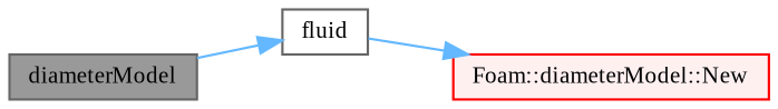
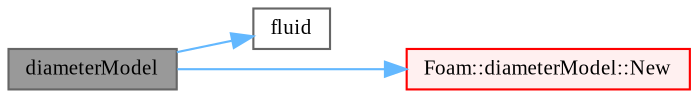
  digraph {
    fontname="Liberation Serif"
    rankdir=LR
    node [fontname="Liberation Serif" fontsize=10 shape=box style=filled]
    edge [color=steelblue1 fontname="Liberation Serif" fontsize=10 labelfontname=Helvetica labelfontsize=10 style=solid]
    n1 [color=gray40 fillcolor=grey60 fontcolor=black height=0.2 label=diameterModel width=0.4]
    n2 [color=grey40 fillcolor=white height=0.2 label=fluid width=0.4]
    n3 [color=red fillcolor="#FFF0F0" height=0.2 label="Foam::diameterModel::New" width=0.4]
    n1 -> n2
-   n2 -> n3
+   n1 -> n3
  }
